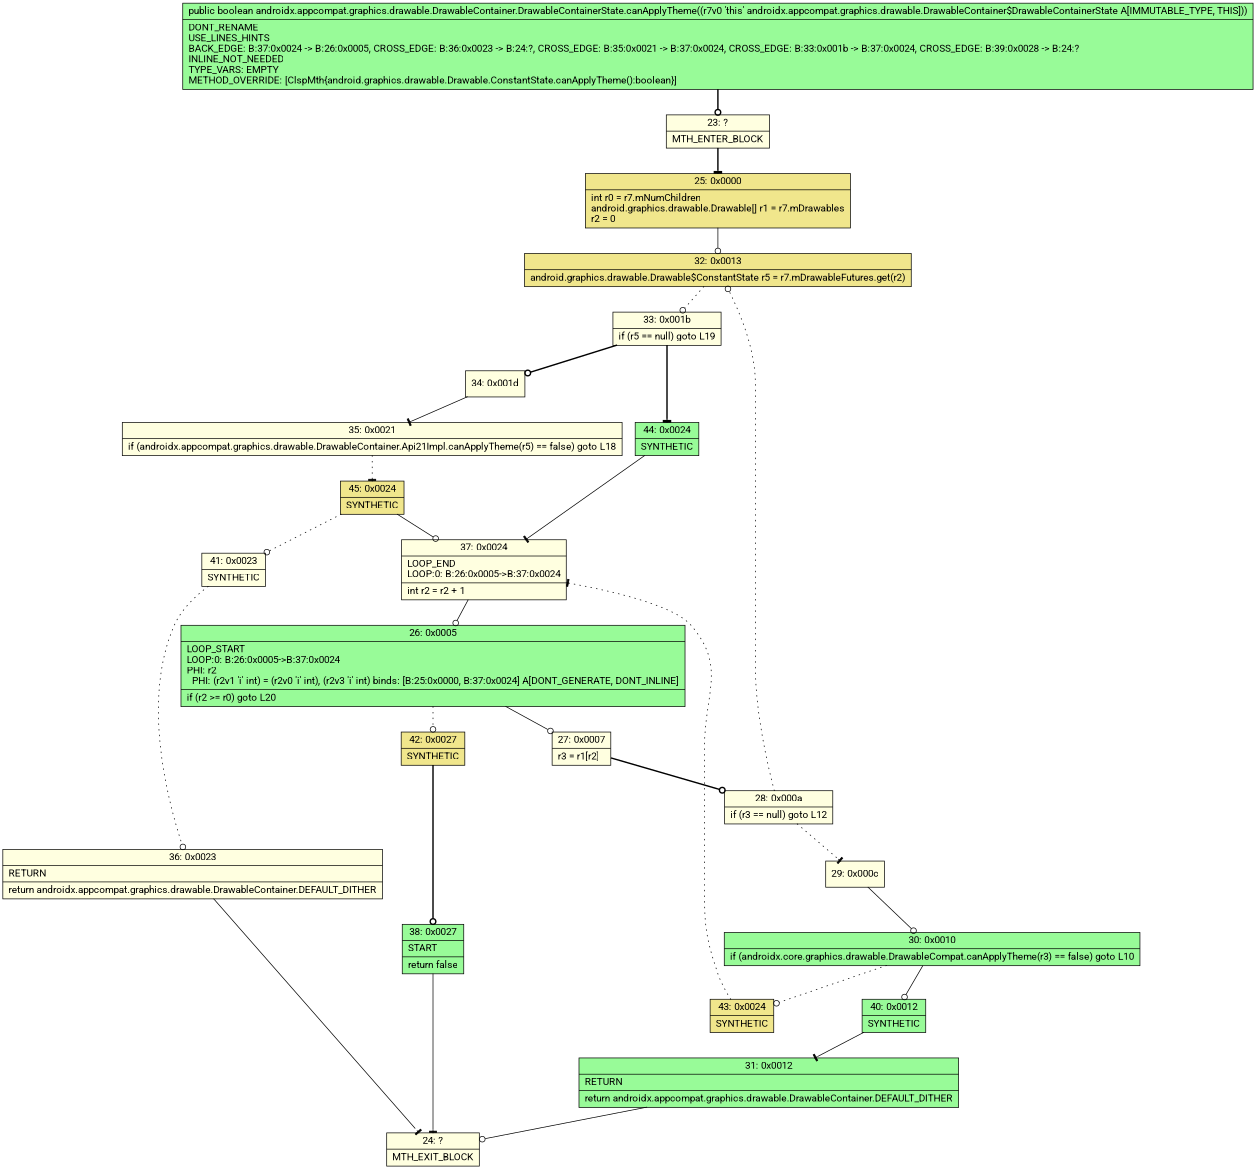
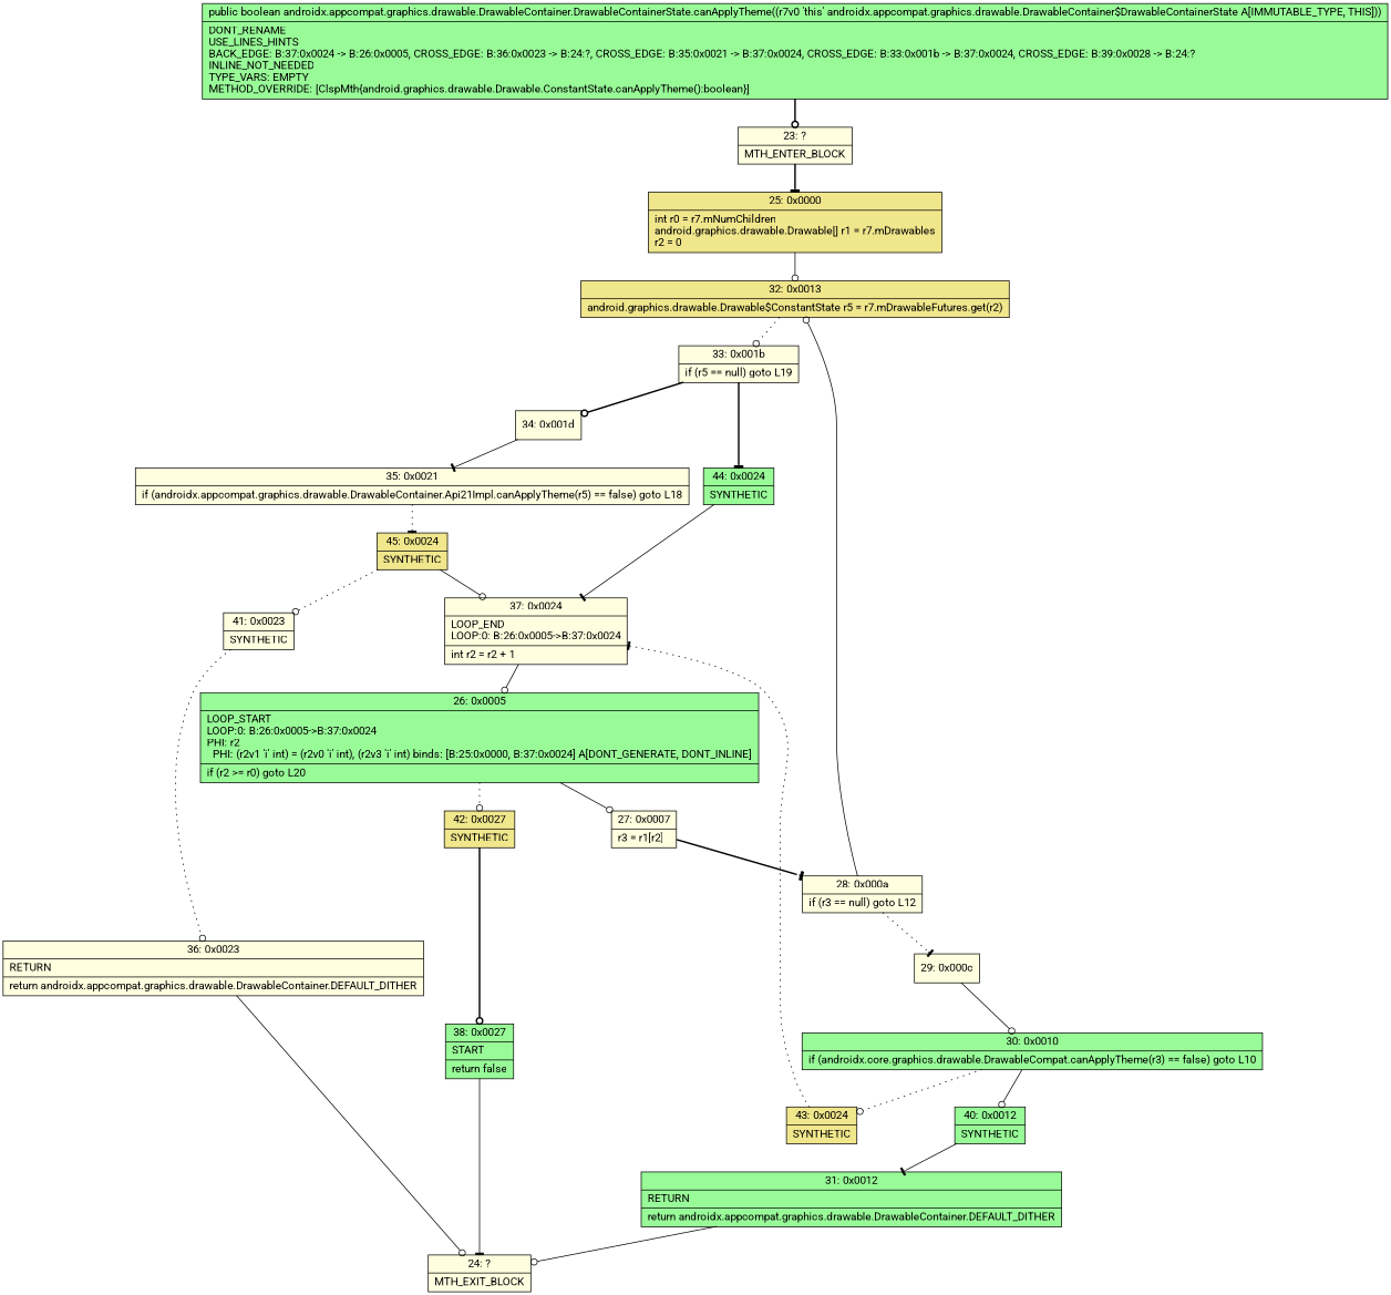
  digraph {
    fontname=Roboto
    node [fillcolor=lightyellow fontname=Roboto shape=record style=filled]
    edge [arrowhead=odot fontname=Roboto style=solid]
    n1 [label="{23\:\ ?|MTH_ENTER_BLOCK\l}"]
    n2 [fillcolor=khaki label="{25\:\ 0x0000|int r0 = r7.mNumChildren\landroid.graphics.drawable.Drawable[] r1 = r7.mDrawables\lr2 = 0\l}"]
    n3 [fillcolor=khaki label="{32\:\ 0x0013|android.graphics.drawable.Drawable$ConstantState r5 = r7.mDrawableFutures.get(r2)\l}"]
    n4 [fillcolor=palegreen label="{26\:\ 0x0005|LOOP_START\lLOOP:0: B:26:0x0005\-\>B:37:0x0024\lPHI: r2 \l  PHI: (r2v1 'i' int) = (r2v0 'i' int), (r2v3 'i' int) binds: [B:25:0x0000, B:37:0x0024] A[DONT_GENERATE, DONT_INLINE]\l|if (r2 \>= r0) goto L20\l}"]
    n5 [label="{27\:\ 0x0007|r3 = r1[r2]\l}"]
    n6 [fillcolor=khaki label="{42\:\ 0x0027|SYNTHETIC\l}"]
    n7 [label="{28\:\ 0x000a|if (r3 == null) goto L12\l}"]
    n8 [fillcolor=palegreen label="{38\:\ 0x0027|START\l|return false\l}"]
    n9 [label="{29\:\ 0x000c}"]
    n10 [fillcolor=palegreen label="{30\:\ 0x0010|if (androidx.core.graphics.drawable.DrawableCompat.canApplyTheme(r3) == false) goto L10\l}"]
    n11 [label="{33\:\ 0x001b|if (r5 == null) goto L19\l}"]
    n12 [fillcolor=palegreen label="{40\:\ 0x0012|SYNTHETIC\l}"]
    n13 [fillcolor=khaki label="{43\:\ 0x0024|SYNTHETIC\l}"]
    n14 [fillcolor=palegreen label="{31\:\ 0x0012|RETURN\l|return androidx.appcompat.graphics.drawable.DrawableContainer.DEFAULT_DITHER\l}"]
    n15 [label="{37\:\ 0x0024|LOOP_END\lLOOP:0: B:26:0x0005\-\>B:37:0x0024\l|int r2 = r2 + 1\l}"]
    n16 [label="{24\:\ ?|MTH_EXIT_BLOCK\l}"]
    n17 [label="{34\:\ 0x001d}"]
    n18 [fillcolor=palegreen label="{44\:\ 0x0024|SYNTHETIC\l}"]
    n19 [label="{35\:\ 0x0021|if (androidx.appcompat.graphics.drawable.DrawableContainer.Api21Impl.canApplyTheme(r5) == false) goto L18\l}"]
    n20 [fillcolor=khaki label="{45\:\ 0x0024|SYNTHETIC\l}"]
    n21 [label="{41\:\ 0x0023|SYNTHETIC\l}"]
    n22 [label="{36\:\ 0x0023|RETURN\l|return androidx.appcompat.graphics.drawable.DrawableContainer.DEFAULT_DITHER\l}"]
    n23 [fillcolor=palegreen label="{public boolean androidx.appcompat.graphics.drawable.DrawableContainer.DrawableContainerState.canApplyTheme((r7v0 'this' androidx.appcompat.graphics.drawable.DrawableContainer$DrawableContainerState A[IMMUTABLE_TYPE, THIS]))  | DONT_RENAME\lUSE_LINES_HINTS\lBACK_EDGE: B:37:0x0024 \-\> B:26:0x0005, CROSS_EDGE: B:36:0x0023 \-\> B:24:?, CROSS_EDGE: B:35:0x0021 \-\> B:37:0x0024, CROSS_EDGE: B:33:0x001b \-\> B:37:0x0024, CROSS_EDGE: B:39:0x0028 \-\> B:24:?\lINLINE_NOT_NEEDED\lTYPE_VARS: EMPTY\lMETHOD_OVERRIDE: [ClspMth\{android.graphics.drawable.Drawable.ConstantState.canApplyTheme():boolean\}]\l}"]
    n1 -> n2 [arrowhead=tee style=bold]
    n2 -> n3
    n3 -> n11 [style=dotted]
    n4 -> n5
    n4 -> n6 [style=dotted]
-   n5 -> n7 [style=bold]
+   n5 -> n7 [arrowhead=tee style=bold]
    n6 -> n8 [style=bold]
-   n7 -> n3 [style=dotted]
+   n7 -> n3
    n7 -> n9 [arrowhead=tee style=dotted]
    n8 -> n16 [arrowhead=tee]
    n9 -> n10
    n10 -> n12
    n10 -> n13 [style=dotted]
    n11 -> n17 [style=bold]
    n11 -> n18 [arrowhead=tee style=bold]
    n12 -> n14 [arrowhead=tee]
    n13 -> n15 [arrowhead=tee style=dotted]
    n14 -> n16
    n15 -> n4
    n17 -> n19 [arrowhead=tee]
    n18 -> n15 [arrowhead=tee]
    n19 -> n20 [arrowhead=tee style=dotted]
    n20 -> n15
    n20 -> n21 [style=dotted]
    n21 -> n22 [style=dotted]
-   n22 -> n16 [arrowhead=tee]
+   n22 -> n16
    n23 -> n1 [style=bold]
  }
